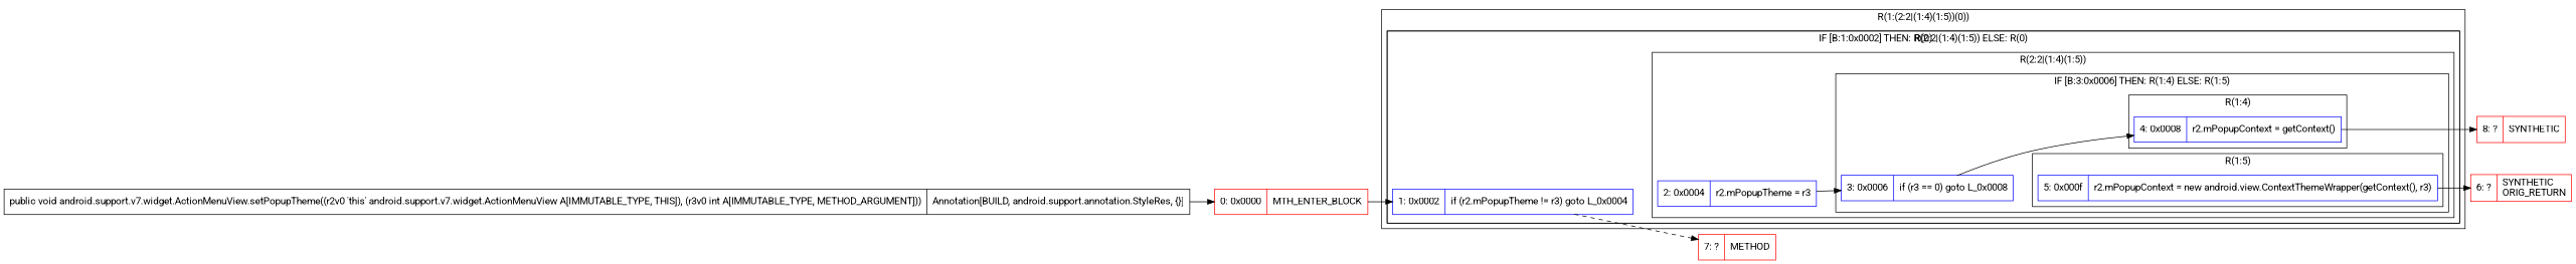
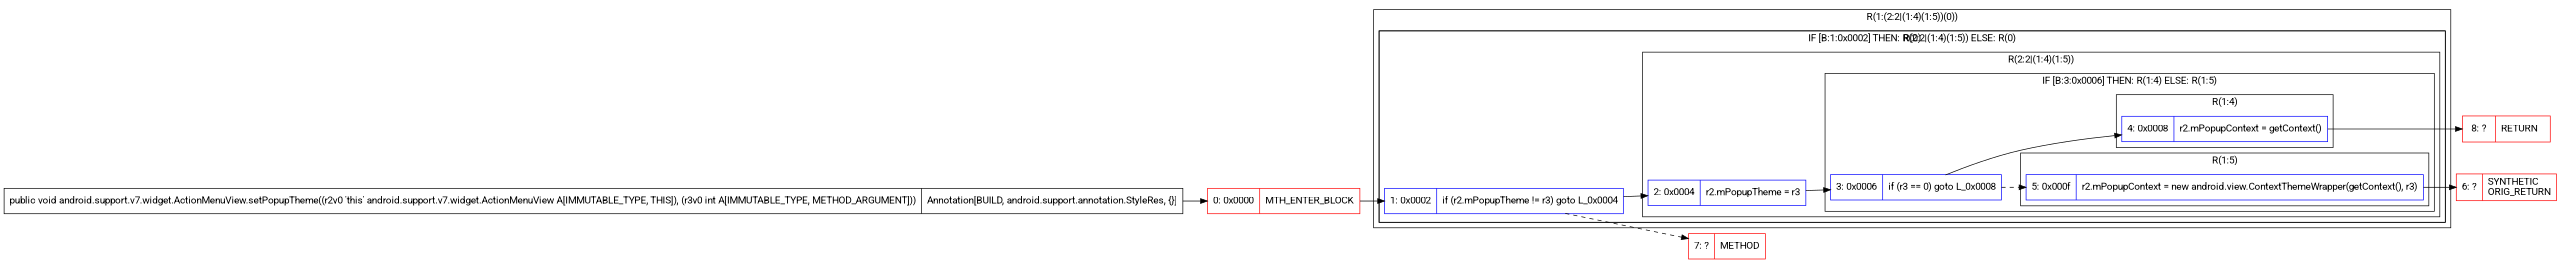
  digraph {
    fontname=Roboto
    rankdir=LR
    node [color=blue fontname=Roboto shape=record]
    edge [fontname=Roboto]
    n1 [label="{4\:\ 0x0008|r2.mPopupContext = getContext()\l}"]
    n2 [label="{5\:\ 0x000f|r2.mPopupContext = new android.view.ContextThemeWrapper(getContext(), r3)\l}"]
    n3 [label="{3\:\ 0x0006|if (r3 == 0) goto L_0x0008\l}"]
    n4 [label="{2\:\ 0x0004|r2.mPopupTheme = r3\l}"]
    n5 [label="{1\:\ 0x0002|if (r2.mPopupTheme != r3) goto L_0x0004\l}"]
-   n6 [color=red label="{8\:\ ?|SYNTHETIC\l}"]
+   n6 [color=red label="{8\:\ ?|RETURN\l}"]
    n7 [color=red label="{6\:\ ?|SYNTHETIC\lORIG_RETURN\l}"]
    n8 [color=red label="{7\:\ ?|METHOD\l}"]
    n9 [color=red label="{0\:\ 0x0000|MTH_ENTER_BLOCK\l}"]
    n10 [label="{public void android.support.v7.widget.ActionMenuView.setPopupTheme((r2v0 'this' android.support.v7.widget.ActionMenuView A[IMMUTABLE_TYPE, THIS]), (r3v0 int A[IMMUTABLE_TYPE, METHOD_ARGUMENT]))  | Annotation[BUILD, android.support.annotation.StyleRes, \{\}]\l}" color=""]
    subgraph cluster_1 {
      label="R(1:(2:2|(1:4)(1:5))(0))"
      subgraph cluster_2 {
        label="IF [B:1:0x0002] THEN: R(2:2|(1:4)(1:5)) ELSE: R(0)"
        n5
        subgraph cluster_3 {
          label="R(2:2|(1:4)(1:5))"
          n4
          subgraph cluster_4 {
            label="IF [B:3:0x0006] THEN: R(1:4) ELSE: R(1:5)"
            n3
            subgraph cluster_5 {
              label="R(1:4)"
              n1
            }
            subgraph cluster_6 {
              label="R(1:5)"
              n2
            }
          }
        }
        subgraph cluster_7 {
          label="R(0)"
        }
      }
    }
    n1 -> n6
    n2 -> n7
    n3 -> n1
+   n3 -> n2 [style=dashed]
    n4 -> n3
+   n5 -> n4
    n5 -> n8 [style=dashed]
    n9 -> n5
    n10 -> n9
  }
